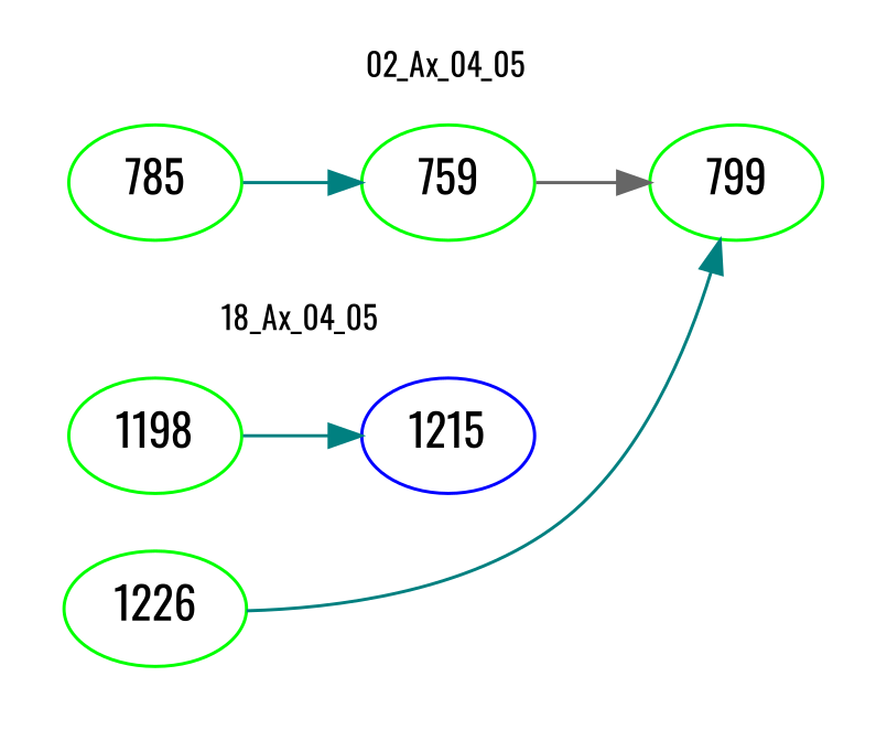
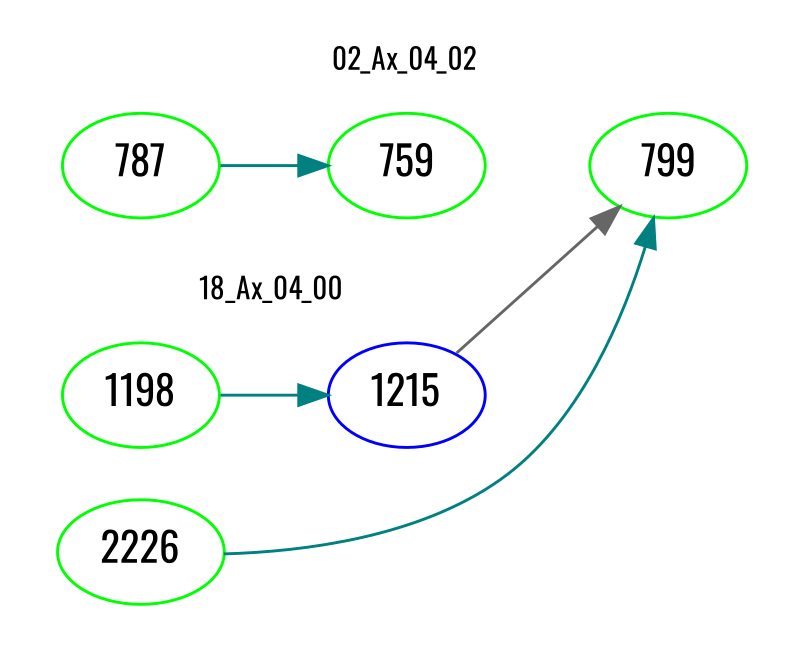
  digraph {
    fontname=Oswald
    rankdir=LR
    node [color=green fontname=Oswald]
    edge [color=teal fontname=Oswald]
-   n1 [label=785]
+   n1 [label=787]
    n2 [label=759]
    n3 [label=799]
-   n4 [label=1226]
+   n4 [label=2226]
    n5 [label=1198]
    n6 [color=blue label=1215]
    subgraph cluster_1 {
      color=white
      fontsize=10
-     label="02_Ax_04_05"
+     label="02_Ax_04_02"
      n1
      n2
      n3
    }
    subgraph cluster_2 {
      color=white
      fontsize=10
-     label="18_Ax_04_05"
+     label="18_Ax_04_00"
      n4
      n5
      n6
    }
    n1 -> n2
-   n2 -> n3 [color=gray40]
+   n6 -> n3 [color=gray40]
    n4 -> n3
    n5 -> n6
  }
